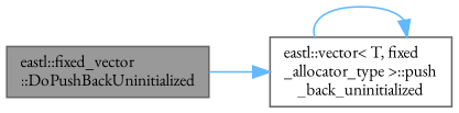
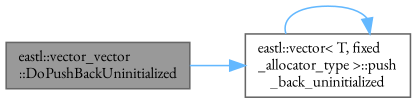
  digraph {
    rankdir=LR
    fontname="EB Garamond"
    node [fontname="EB Garamond" fontsize=10 shape=box style=filled]
    edge [color=steelblue1 fontname="EB Garamond" fontsize=10 labelfontname=Helvetica labelfontsize=10 style=solid]
-   n1 [color=gray40 fillcolor=grey60 fontcolor=black height=0.2 label="eastl::fixed_vector\l::DoPushBackUninitialized" width=0.4]
+   n1 [color=gray40 fillcolor=grey60 fontcolor=black height=0.2 label="eastl::vector_vector\l::DoPushBackUninitialized" width=0.4]
    n2 [color=grey40 fillcolor=white height=0.2 label="eastl::vector\< T, fixed\l_allocator_type \>::push\l_back_uninitialized" width=0.4]
    n1 -> n2
    n2 -> n2
  }
